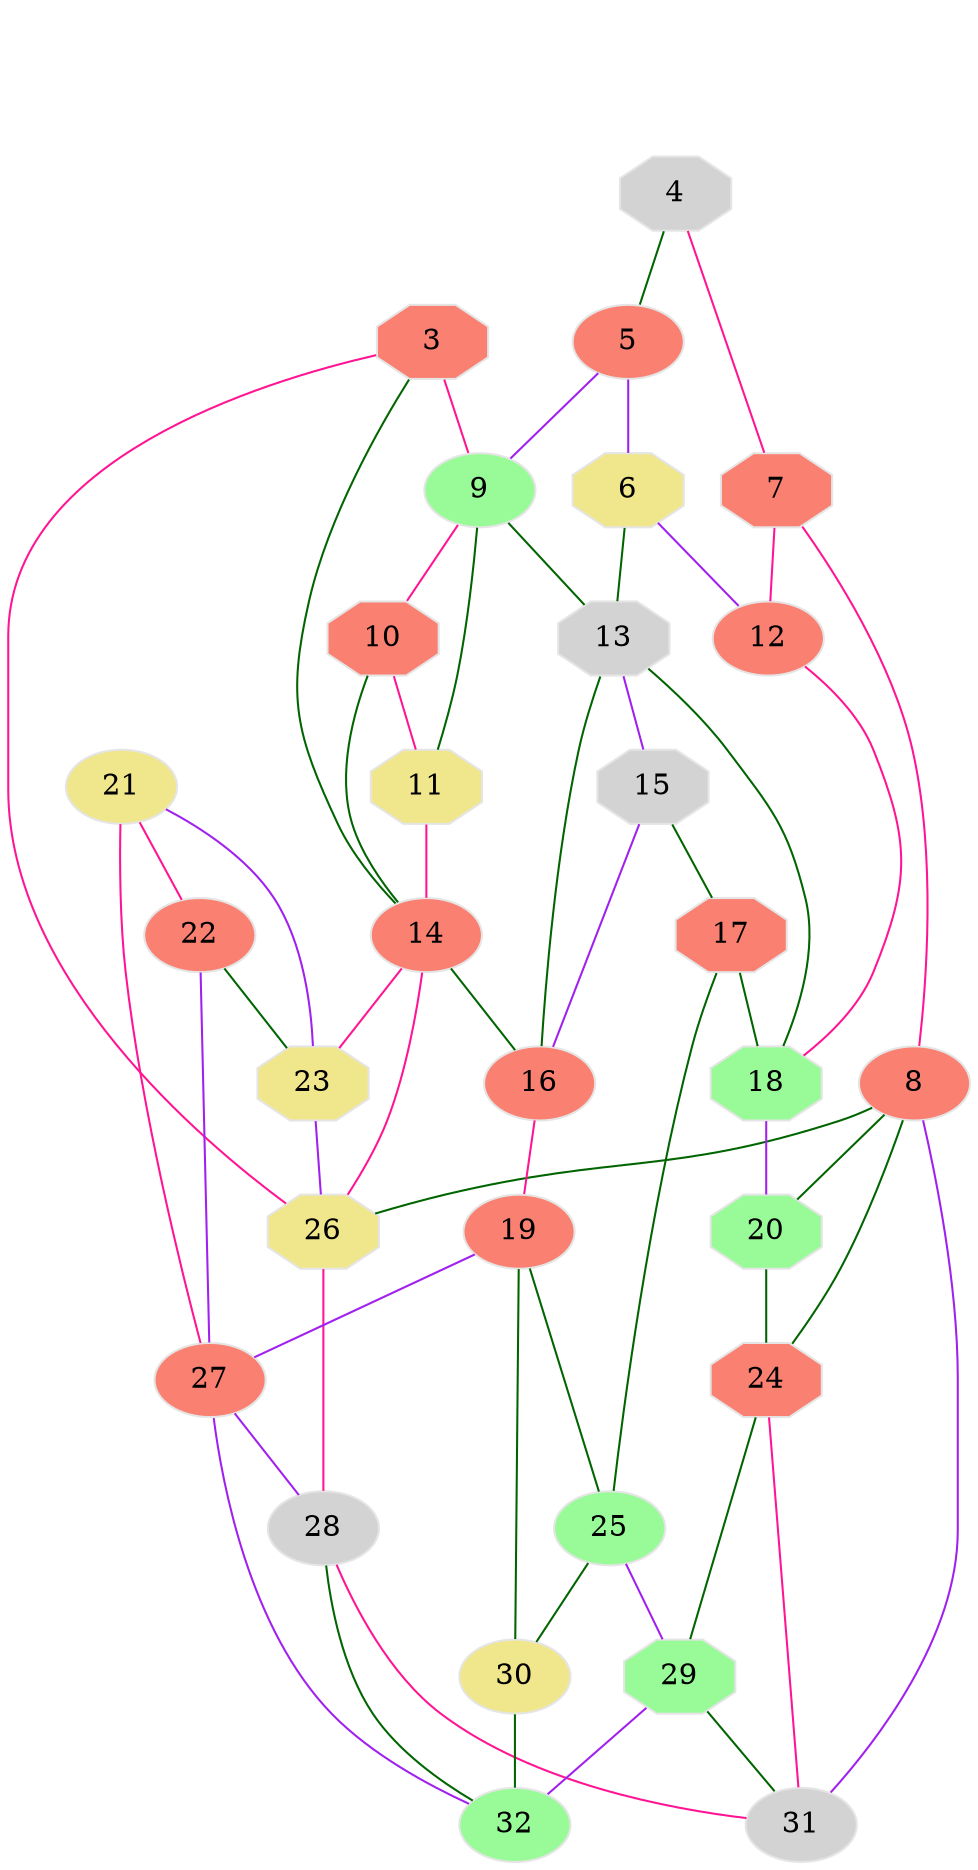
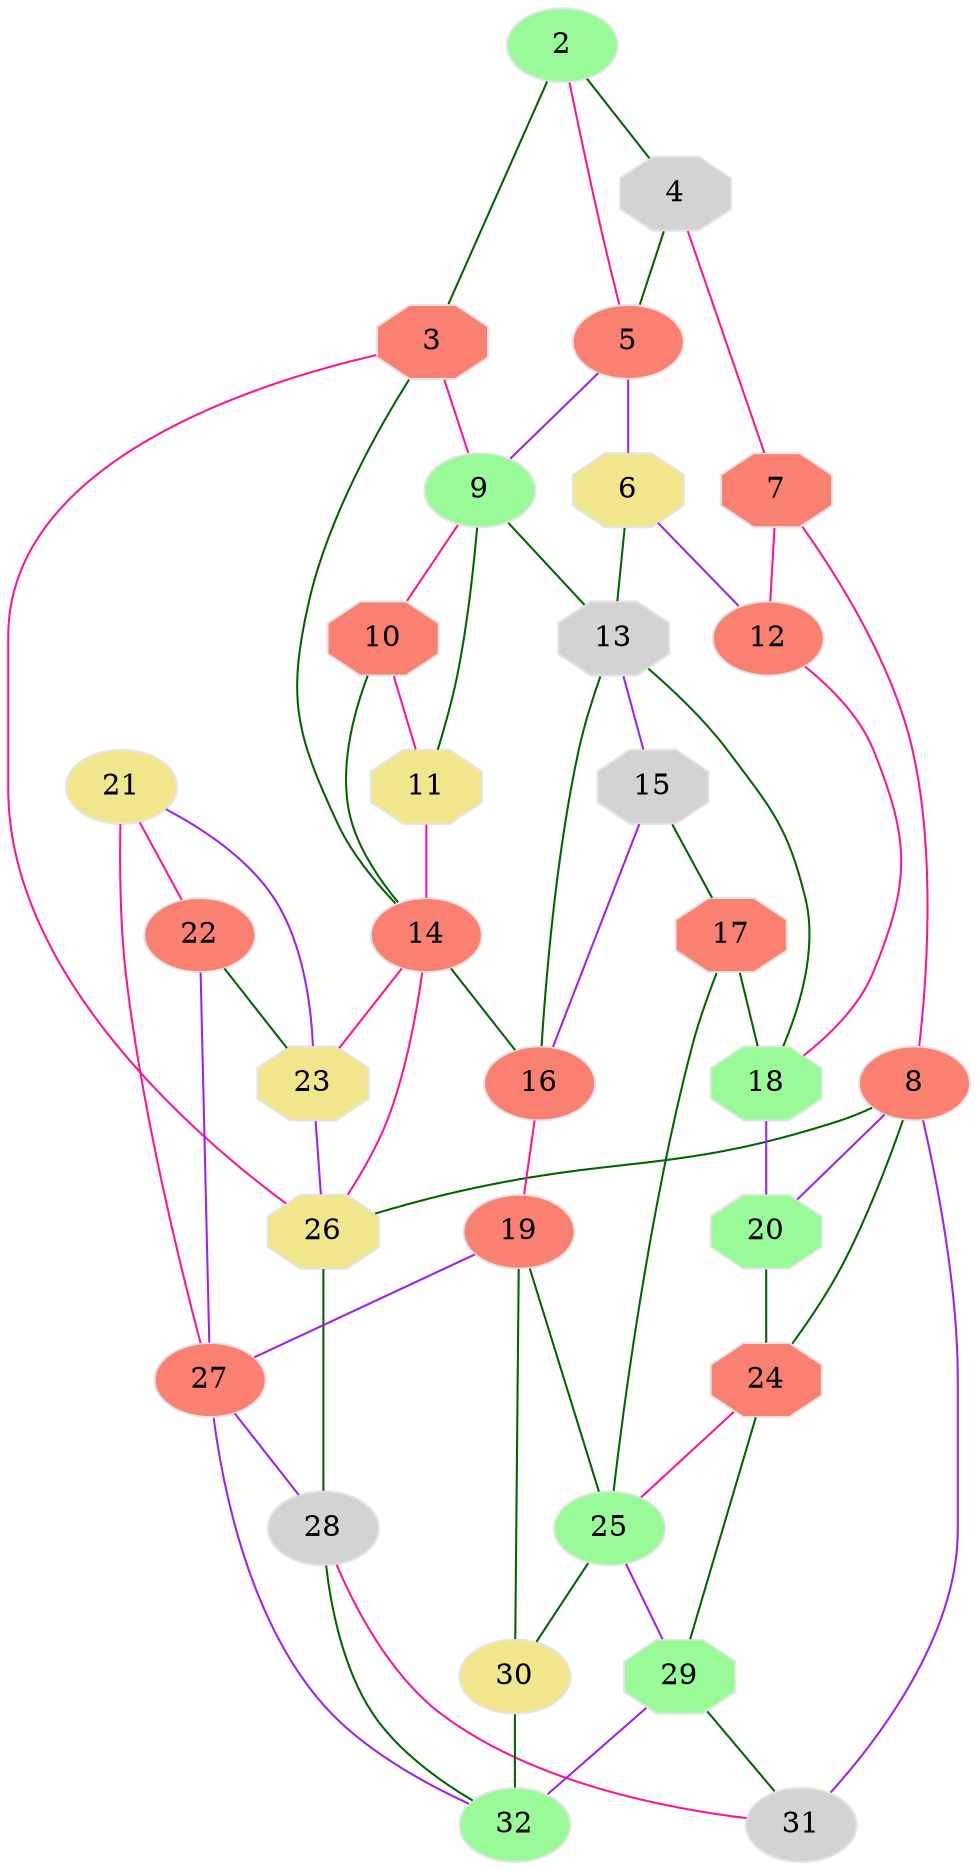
  graph {
    node [color=gray90 fillcolor=salmon shape=ellipse style=filled]
    edge [color=darkgreen weight=1.0]
    4 [fillcolor=lightgrey shape=octagon]
    7 [shape=octagon]
    5
    8
    12
    26 [fillcolor=khaki shape=octagon]
    20 [fillcolor=palegreen shape=octagon]
    24 [shape=octagon]
    31 [fillcolor=lightgrey]
+   2 [fillcolor=palegreen]
    3 [shape=octagon]
    9 [fillcolor=palegreen]
    14
    6 [fillcolor=khaki shape=octagon]
    13 [fillcolor=lightgrey shape=octagon]
    10 [shape=octagon]
    11 [fillcolor=khaki shape=octagon]
    16
    23 [fillcolor=khaki shape=octagon]
    28 [fillcolor=lightgrey]
    18 [fillcolor=palegreen shape=octagon]
    15 [fillcolor=lightgrey shape=octagon]
    29 [fillcolor=palegreen shape=octagon]
    17 [shape=octagon]
    19
    25 [fillcolor=palegreen]
    27
    30 [fillcolor=khaki]
    32 [fillcolor=palegreen]
    21 [fillcolor=khaki]
    22
    4 -- 7 [color=deeppink]
    4 -- 5
    7 -- 8 [color=deeppink]
    7 -- 12 [color=deeppink]
    5 -- 9 [color=purple]
    5 -- 6 [color=purple weight=2.0]
    8 -- 26
-   8 -- 20
+   8 -- 20 [color=purple]
    8 -- 24
    8 -- 31 [color=purple]
    12 -- 18 [color=deeppink]
-   26 -- 28 [color=deeppink weight=2.0]
+   26 -- 28 [weight=2.0]
    20 -- 24
-   24 -- 31 [color=deeppink weight=2.0]
+   24 -- 25 [color=deeppink weight=2.0]
    24 -- 29
+   2 -- 4
+   2 -- 5 [color=deeppink]
+   2 -- 3
    3 -- 26 [color=deeppink]
    3 -- 9 [color=deeppink]
    3 -- 14
    9 -- 13
    9 -- 10 [color=deeppink]
    9 -- 11
    14 -- 26 [color=deeppink]
    14 -- 16
    14 -- 23 [color=deeppink]
    6 -- 12 [color=purple weight=2.0]
    6 -- 13
    13 -- 16 [weight=2.0]
    13 -- 18
    13 -- 15 [color=purple]
    10 -- 14
    10 -- 11 [color=deeppink weight=2.0]
    11 -- 14 [color=deeppink]
    16 -- 19 [color=deeppink]
    23 -- 26 [color=purple weight=2.0]
    28 -- 31 [color=deeppink]
    28 -- 32
    18 -- 20 [color=purple weight=2.0]
    15 -- 16 [color=purple weight=2.0]
    15 -- 17 [weight=2.0]
    29 -- 31
    29 -- 32 [color=purple]
    17 -- 18 [weight=2.0]
    17 -- 25
    19 -- 25
    19 -- 27 [color=purple]
    19 -- 30
    25 -- 29 [color=purple]
    25 -- 30
    27 -- 28 [color=purple]
    27 -- 32 [color=purple]
    30 -- 32 [weight=2.0]
    21 -- 23 [color=purple weight=2.0]
    21 -- 27 [color=deeppink]
    21 -- 22 [color=deeppink]
    22 -- 23
    22 -- 27 [color=purple]
  }
